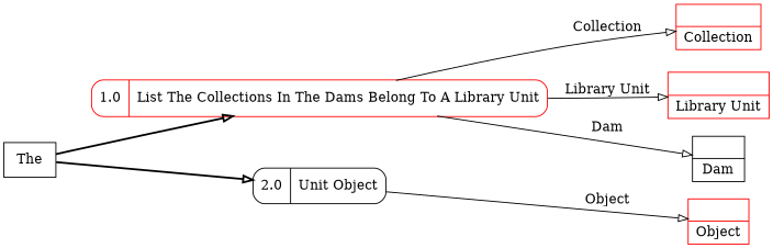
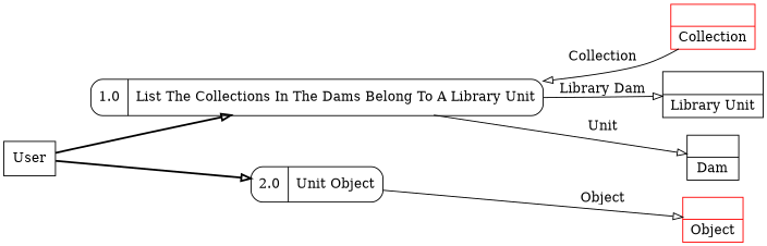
  digraph {
    rankdir=LR
    node [shape=record]
    edge [arrowhead=onormal style=solid]
    n1 [color=red label="<f0>  |<f1> Object "]
-   n2 [color=red label="<f0>  |<f1> Library Unit "]
+   n2 [color=black label="<f0>  |<f1> Library Unit "]
    n3 [color=red label="<f0>  |<f1> Collection "]
    n4 [label="<f0>  |<f1> Dam "]
-   n5 [label=The shape=box]
-   n6 [label="{<f0> 1.0|<f1> List The Collections In The Dams Belong To A Library Unit }" shape=Mrecord color=red]
+   n5 [label=User shape=box]
+   n6 [label="{<f0> 1.0|<f1> List The Collections In The Dams Belong To A Library Unit }" shape=Mrecord]
    n7 [label="{<f0> 2.0|<f1> Unit Object }" shape=Mrecord]
    n5 -> n6 [style=bold]
    n5 -> n7 [style=bold]
-   n6 -> n2 [label="Library Unit"]
-   n6 -> n3 [label=Collection]
-   n6 -> n4 [label=Dam]
+   n6 -> n2 [label="Library Dam"]
+   n3 -> n6 [label=Collection]
+   n6 -> n4 [label=Unit]
    n7 -> n1 [label=Object]
  }
